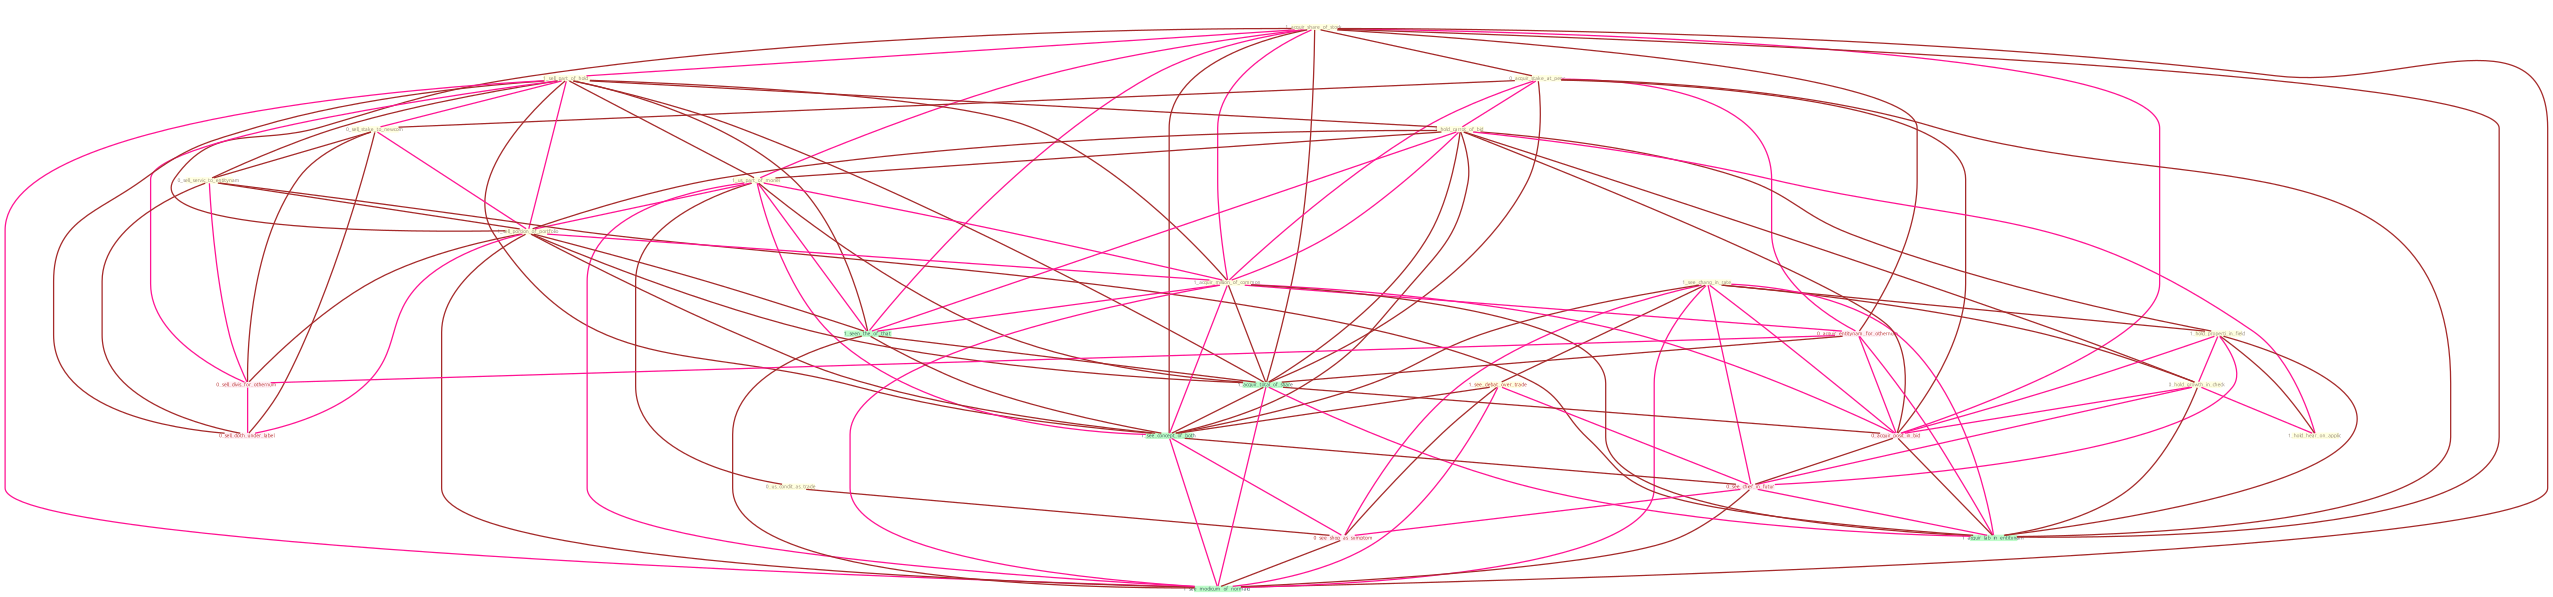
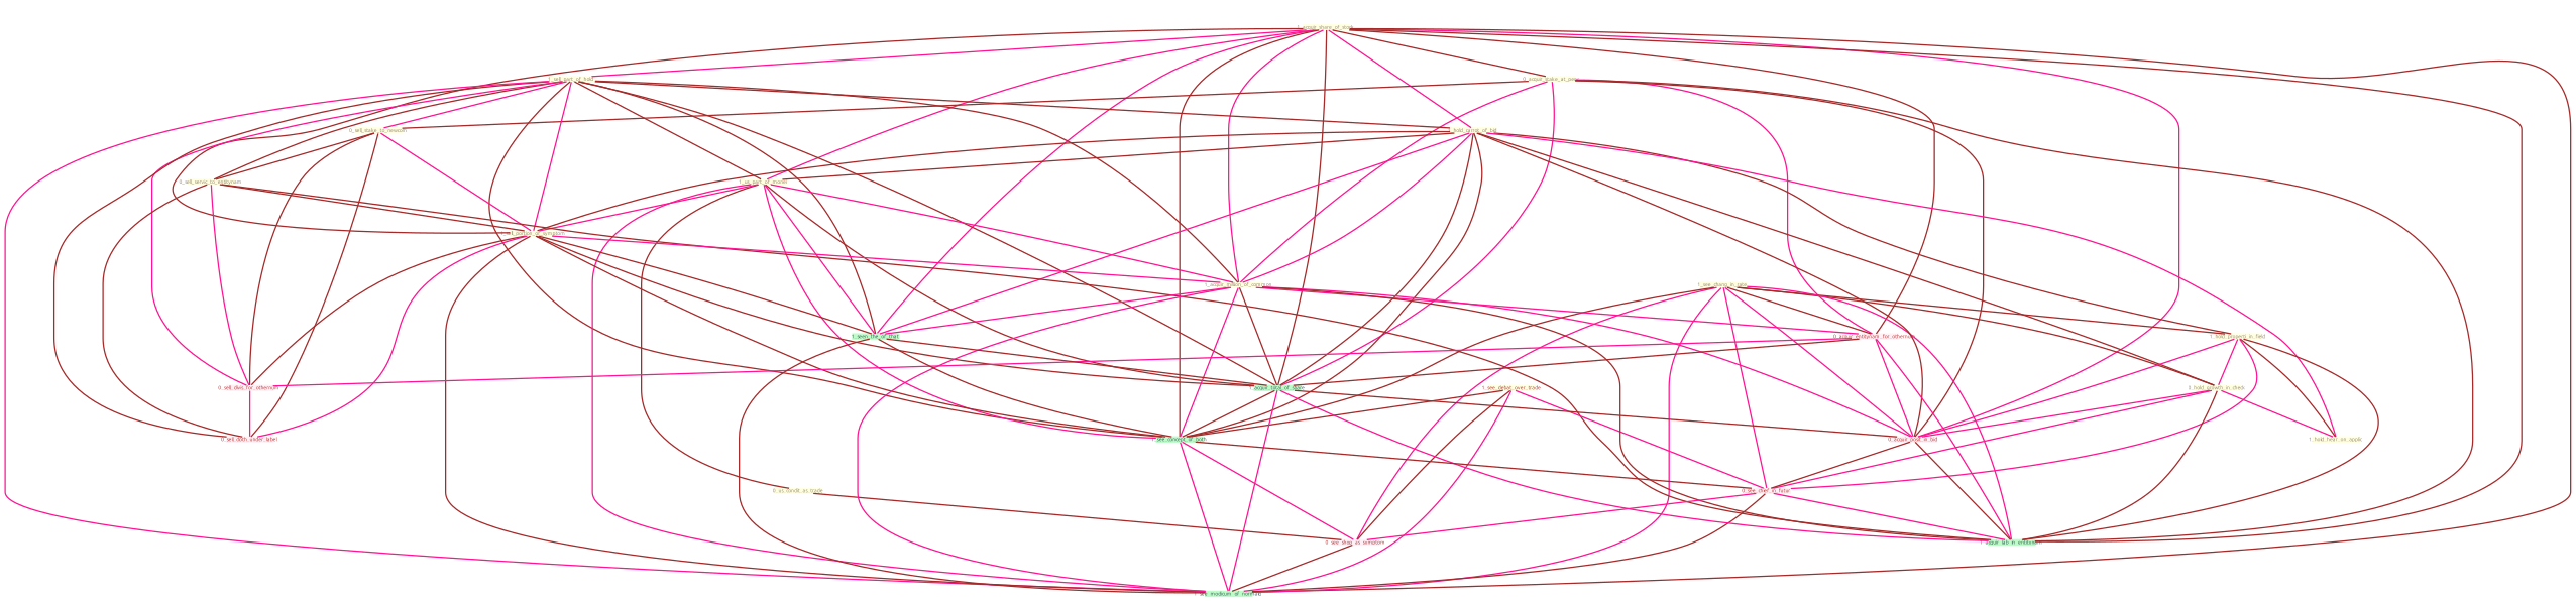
  graph {
    fontname=Ubuntu
    node [color="#ffffe0" fixedsize=true fontcolor="#8b7d6b" fontname=Ubuntu fontsize=4 shape=polygon style=filled]
    edge [color=brown fontname=Ubuntu w=1]
    "1_acquir_share_of_stock " [height=.06 width=.5]
    "0_acquir_stake_at_penc " [height=.06 width=.5]
    "1_see_chang_in_rate " [height=.06 width=.5]
    "1_sell_part_of_hold " [height=.06 width=.5]
    "1_hold_carrot_of_bid " [height=.06 width=.5]
    "0_sell_stake_to_newcom " [height=.06 width=.5]
    "1_hold_properti_in_field " [height=.06 width=.5]
    "1_us_part_of_monei " [height=.06 width=.5]
    "0_sell_servic_to_entitynam " [height=.06 width=.5]
    "0_hold_growth_in_check " [height=.06 width=.5]
    n11 [height=.06 label="0_us_condit_as_trade" width=.5]
    "1_hold_hear_on_applic " [height=.06 width=.5]
    "1_see_debat_over_trade " [fontcolor="#b22222" height=.06 width=.5]
-   "1_sell_portion_of_portfolio " [height=.06 width=.5]
+   "1_sell_portion_of_portfolio " [height=.06 width=.5 label="1_sell_portion_of_symptom"]
    "1_acquir_million_of_common " [height=.06 width=.5]
    "0_acquir_entitynam_for_othernum " [color="#fff0f5" fontcolor="#b22222" height=.06 width=.5]
    "0_sell_divis_for_othernum " [color="#fff0f5" fontcolor="#b22222" height=.06 width=.5]
    "0_sell_cloth_under_label " [color="#fff0f5" fontcolor="#b22222" height=.06 width=.5]
    "0_acquir_posit_in_bid " [color="#fff0f5" fontcolor="#b22222" height=.06 width=.5]
    "0_see_chief_in_futur " [color="#fff0f5" fontcolor="#b22222" height=.06 width=.5]
    "0_see_shop_as_symptom " [color="#fff0f5" fontcolor="#b22222" height=.06 width=.5]
    "1_seen_the_of_that " [color="#BDFCC9" fontcolor="#2f4f4f" height=.06 width=.5]
    "1_acquir_total_of_share " [color="#BDFCC9" fontcolor="#2f4f4f" height=.06 width=.5]
    "1_see_concept_of_both " [color="#BDFCC9" fontcolor="#2f4f4f" height=.06 width=.5]
    "1_acquir_lab_in_entitynam " [color="#BDFCC9" fontcolor="#2f4f4f" height=.06 width=.5]
    "1_see_modicum_of_normalci " [color="#BDFCC9" fontcolor="#2f4f4f" height=.06 width=.5]
    subgraph sub_1 {
      "1_acquir_share_of_stock "
      "0_acquir_stake_at_penc "
      "1_see_chang_in_rate "
      "1_sell_part_of_hold "
      "1_hold_carrot_of_bid "
      "0_sell_stake_to_newcom "
      "1_hold_properti_in_field "
      "1_us_part_of_monei "
      "0_sell_servic_to_entitynam "
      "0_hold_growth_in_check "
      n11
      "1_hold_hear_on_applic "
      "1_see_debat_over_trade "
      "1_sell_portion_of_portfolio "
      "1_acquir_million_of_common "
    }
    subgraph sub_2 {
      "0_acquir_entitynam_for_othernum "
      "0_sell_divis_for_othernum "
      "0_sell_cloth_under_label "
      "0_acquir_posit_in_bid "
      "0_see_chief_in_futur "
      "0_see_shop_as_symptom "
    }
    "1_acquir_share_of_stock " -- "0_acquir_stake_at_penc "
    "1_acquir_share_of_stock " -- "1_sell_part_of_hold " [color=deeppink]
-   "0_acquir_stake_at_penc " -- "1_hold_carrot_of_bid " [color=deeppink]
+   "1_acquir_share_of_stock " -- "1_hold_carrot_of_bid " [color=deeppink]
    "1_acquir_share_of_stock " -- "1_us_part_of_monei " [color=deeppink]
    "1_acquir_share_of_stock " -- "1_sell_portion_of_portfolio "
    "1_acquir_share_of_stock " -- "1_acquir_million_of_common " [color=deeppink w=2]
    "1_acquir_share_of_stock " -- "0_acquir_entitynam_for_othernum "
    "1_acquir_share_of_stock " -- "0_acquir_posit_in_bid " [color=deeppink]
    "1_acquir_share_of_stock " -- "1_seen_the_of_that " [color=deeppink]
    "1_acquir_share_of_stock " -- "1_acquir_total_of_share " [w=2]
    "1_acquir_share_of_stock " -- "1_see_concept_of_both "
    "1_acquir_share_of_stock " -- "1_acquir_lab_in_entitynam "
    "1_acquir_share_of_stock " -- "1_see_modicum_of_normalci "
    "0_acquir_stake_at_penc " -- "0_sell_stake_to_newcom "
    "0_acquir_stake_at_penc " -- "1_acquir_million_of_common " [color=deeppink]
    "0_acquir_stake_at_penc " -- "0_acquir_entitynam_for_othernum " [color=deeppink]
    "0_acquir_stake_at_penc " -- "0_acquir_posit_in_bid "
-   "0_acquir_stake_at_penc " -- "1_acquir_total_of_share "
+   "0_acquir_stake_at_penc " -- "1_acquir_total_of_share " [color=deeppink]
    "0_acquir_stake_at_penc " -- "1_acquir_lab_in_entitynam "
    "1_see_chang_in_rate " -- "1_hold_properti_in_field "
    "1_see_chang_in_rate " -- "0_hold_growth_in_check "
-   "1_see_chang_in_rate " -- "1_see_debat_over_trade "
+   "1_see_chang_in_rate " -- "0_acquir_entitynam_for_othernum "
    "1_see_chang_in_rate " -- "0_acquir_posit_in_bid " [color=deeppink]
    "1_see_chang_in_rate " -- "0_see_chief_in_futur " [color=deeppink w=2]
    "1_see_chang_in_rate " -- "0_see_shop_as_symptom " [color=deeppink]
    "1_see_chang_in_rate " -- "1_see_concept_of_both "
    "1_see_chang_in_rate " -- "1_acquir_lab_in_entitynam " [color=deeppink]
    "1_see_chang_in_rate " -- "1_see_modicum_of_normalci " [color=deeppink]
    "1_sell_part_of_hold " -- "1_hold_carrot_of_bid "
    "1_sell_part_of_hold " -- "0_sell_stake_to_newcom " [color=deeppink]
    "1_sell_part_of_hold " -- "1_us_part_of_monei " [w=2]
    "1_sell_part_of_hold " -- "0_sell_servic_to_entitynam "
    "1_sell_part_of_hold " -- "1_sell_portion_of_portfolio " [color=deeppink w=2]
    "1_sell_part_of_hold " -- "1_acquir_million_of_common "
    "1_sell_part_of_hold " -- "0_sell_divis_for_othernum " [color=deeppink]
    "1_sell_part_of_hold " -- "0_sell_cloth_under_label "
    "1_sell_part_of_hold " -- "1_seen_the_of_that "
    "1_sell_part_of_hold " -- "1_acquir_total_of_share "
    "1_sell_part_of_hold " -- "1_see_concept_of_both "
    "1_sell_part_of_hold " -- "1_see_modicum_of_normalci " [color=deeppink]
    "1_hold_carrot_of_bid " -- "1_hold_properti_in_field "
    "1_hold_carrot_of_bid " -- "1_us_part_of_monei "
    "1_hold_carrot_of_bid " -- "0_hold_growth_in_check "
    "1_hold_carrot_of_bid " -- "1_hold_hear_on_applic " [color=deeppink]
    "1_hold_carrot_of_bid " -- "1_sell_portion_of_portfolio "
    "1_hold_carrot_of_bid " -- "1_acquir_million_of_common " [color=deeppink]
    "1_hold_carrot_of_bid " -- "0_acquir_posit_in_bid "
    "1_hold_carrot_of_bid " -- "1_seen_the_of_that " [color=deeppink]
    "1_hold_carrot_of_bid " -- "1_acquir_total_of_share "
    "1_hold_carrot_of_bid " -- "1_see_concept_of_both "
    "0_sell_stake_to_newcom " -- "0_sell_servic_to_entitynam " [w=2]
    "0_sell_stake_to_newcom " -- "1_sell_portion_of_portfolio " [color=deeppink]
    "0_sell_stake_to_newcom " -- "0_sell_divis_for_othernum "
    "0_sell_stake_to_newcom " -- "0_sell_cloth_under_label "
    "1_hold_properti_in_field " -- "0_hold_growth_in_check " [color=deeppink w=2]
    "1_hold_properti_in_field " -- "1_hold_hear_on_applic "
    "1_hold_properti_in_field " -- "0_acquir_posit_in_bid " [color=deeppink]
    "1_hold_properti_in_field " -- "0_see_chief_in_futur " [color=deeppink]
    "1_hold_properti_in_field " -- "1_acquir_lab_in_entitynam "
    "1_us_part_of_monei " -- n11
    "1_us_part_of_monei " -- "1_sell_portion_of_portfolio " [color=deeppink]
    "1_us_part_of_monei " -- "1_acquir_million_of_common " [color=deeppink]
    "1_us_part_of_monei " -- "1_seen_the_of_that " [color=deeppink]
    "1_us_part_of_monei " -- "1_acquir_total_of_share "
    "1_us_part_of_monei " -- "1_see_concept_of_both " [color=deeppink]
    "1_us_part_of_monei " -- "1_see_modicum_of_normalci " [color=deeppink]
    "0_sell_servic_to_entitynam " -- "1_sell_portion_of_portfolio "
    "0_sell_servic_to_entitynam " -- "0_sell_divis_for_othernum " [color=deeppink]
    "0_sell_servic_to_entitynam " -- "0_sell_cloth_under_label "
    "0_sell_servic_to_entitynam " -- "1_acquir_lab_in_entitynam "
    "0_hold_growth_in_check " -- "1_hold_hear_on_applic " [color=deeppink]
    "0_hold_growth_in_check " -- "0_acquir_posit_in_bid " [color=deeppink]
    "0_hold_growth_in_check " -- "0_see_chief_in_futur " [color=deeppink]
    "0_hold_growth_in_check " -- "1_acquir_lab_in_entitynam "
    n11 -- "0_see_shop_as_symptom "
    "1_see_debat_over_trade " -- "0_see_chief_in_futur " [color=deeppink]
    "1_see_debat_over_trade " -- "0_see_shop_as_symptom "
    "1_see_debat_over_trade " -- "1_see_concept_of_both "
    "1_see_debat_over_trade " -- "1_see_modicum_of_normalci " [color=deeppink]
    "1_sell_portion_of_portfolio " -- "1_acquir_million_of_common " [color=deeppink]
    "1_sell_portion_of_portfolio " -- "0_sell_divis_for_othernum "
    "1_sell_portion_of_portfolio " -- "0_sell_cloth_under_label " [color=deeppink]
    "1_sell_portion_of_portfolio " -- "1_seen_the_of_that "
    "1_sell_portion_of_portfolio " -- "1_acquir_total_of_share "
    "1_sell_portion_of_portfolio " -- "1_see_concept_of_both "
    "1_sell_portion_of_portfolio " -- "1_see_modicum_of_normalci "
    "1_acquir_million_of_common " -- "0_acquir_entitynam_for_othernum " [color=deeppink]
    "1_acquir_million_of_common " -- "0_acquir_posit_in_bid " [color=deeppink]
    "1_acquir_million_of_common " -- "1_seen_the_of_that " [color=deeppink]
    "1_acquir_million_of_common " -- "1_acquir_total_of_share " [w=2]
    "1_acquir_million_of_common " -- "1_see_concept_of_both " [color=deeppink]
    "1_acquir_million_of_common " -- "1_acquir_lab_in_entitynam "
    "1_acquir_million_of_common " -- "1_see_modicum_of_normalci " [color=deeppink]
    "0_acquir_entitynam_for_othernum " -- "0_sell_divis_for_othernum " [color=deeppink w=2]
    "0_acquir_entitynam_for_othernum " -- "0_acquir_posit_in_bid " [color=deeppink]
    "0_acquir_entitynam_for_othernum " -- "1_acquir_total_of_share "
    "0_acquir_entitynam_for_othernum " -- "1_acquir_lab_in_entitynam " [color=deeppink]
    "0_sell_divis_for_othernum " -- "0_sell_cloth_under_label " [color=deeppink]
    "0_acquir_posit_in_bid " -- "0_see_chief_in_futur "
    "0_acquir_posit_in_bid " -- "1_acquir_lab_in_entitynam " [w=2]
    "0_see_chief_in_futur " -- "0_see_shop_as_symptom " [color=deeppink]
    "0_see_chief_in_futur " -- "1_acquir_lab_in_entitynam " [color=deeppink]
    "0_see_chief_in_futur " -- "1_see_modicum_of_normalci "
    "0_see_shop_as_symptom " -- "1_see_modicum_of_normalci "
    "1_seen_the_of_that " -- "1_acquir_total_of_share "
    "1_seen_the_of_that " -- "1_see_concept_of_both "
    "1_seen_the_of_that " -- "1_see_modicum_of_normalci "
    "1_acquir_total_of_share " -- "0_acquir_posit_in_bid "
    "1_acquir_total_of_share " -- "1_see_concept_of_both "
    "1_acquir_total_of_share " -- "1_acquir_lab_in_entitynam " [color=deeppink]
    "1_acquir_total_of_share " -- "1_see_modicum_of_normalci " [color=deeppink]
    "1_see_concept_of_both " -- "0_see_chief_in_futur "
    "1_see_concept_of_both " -- "0_see_shop_as_symptom " [color=deeppink]
    "1_see_concept_of_both " -- "1_see_modicum_of_normalci " [color=deeppink w=2]
  }
